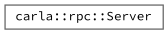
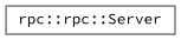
  digraph {
    rankdir=LR
    fontname="Source Code Pro"
-   n1 [color=grey40 fillcolor=white fontname="Source Code Pro" fontsize=10 height=0.2 label="carla::rpc::Server" shape=box style=filled width=0.4]
+   n1 [color=grey40 fillcolor=white fontname="Source Code Pro" fontsize=10 height=0.2 label="rpc::rpc::Server" shape=box style=filled width=0.4]
  }
